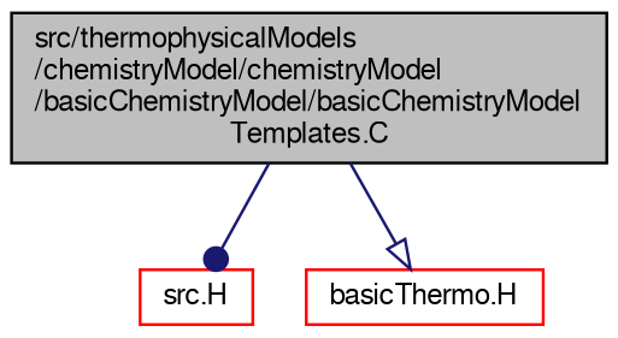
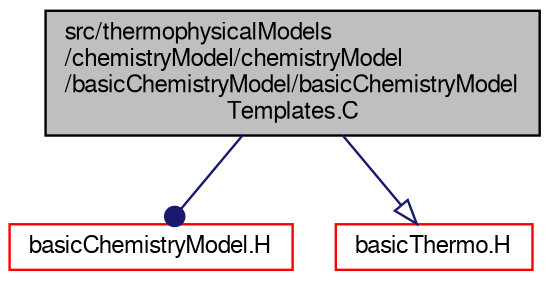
  digraph {
    node [color=red fontname=FreeSans fontsize=10 shape=record]
    edge [color=midnightblue fontname=FreeSans fontsize=10 labelfontname=FreeSans labelfontsize=10 style=solid]
    n1 [color=black fillcolor=grey75 fontcolor=black height=0.2 label="src/thermophysicalModels\l/chemistryModel/chemistryModel\l/basicChemistryModel/basicChemistryModel\lTemplates.C" style=filled width=0.4]
-   n2 [height=0.2 label="src.H" width=0.4]
+   n2 [height=0.2 label="basicChemistryModel.H" width=0.4]
    n3 [height=0.2 label="basicThermo.H" width=0.4]
    n1 -> n2 [arrowhead=dot]
    n1 -> n3 [arrowhead=onormal]
  }
